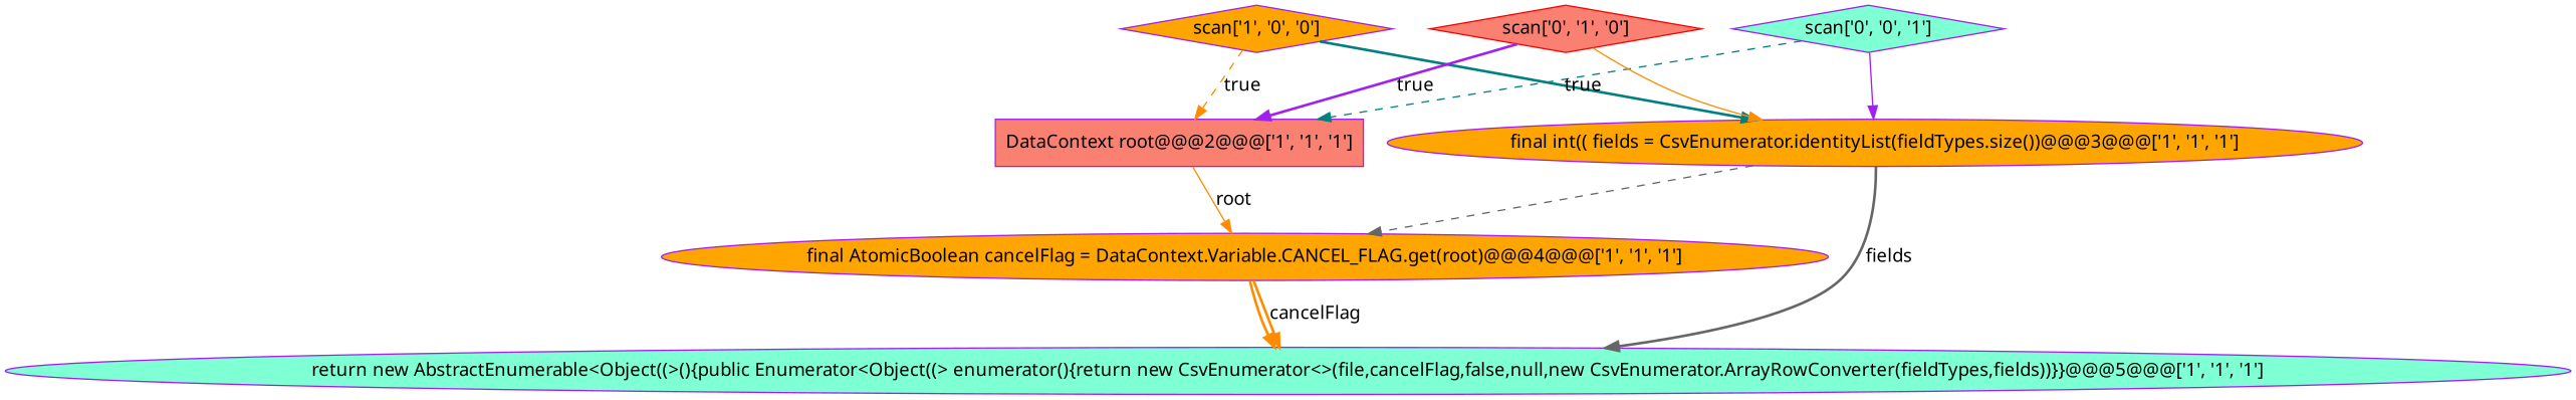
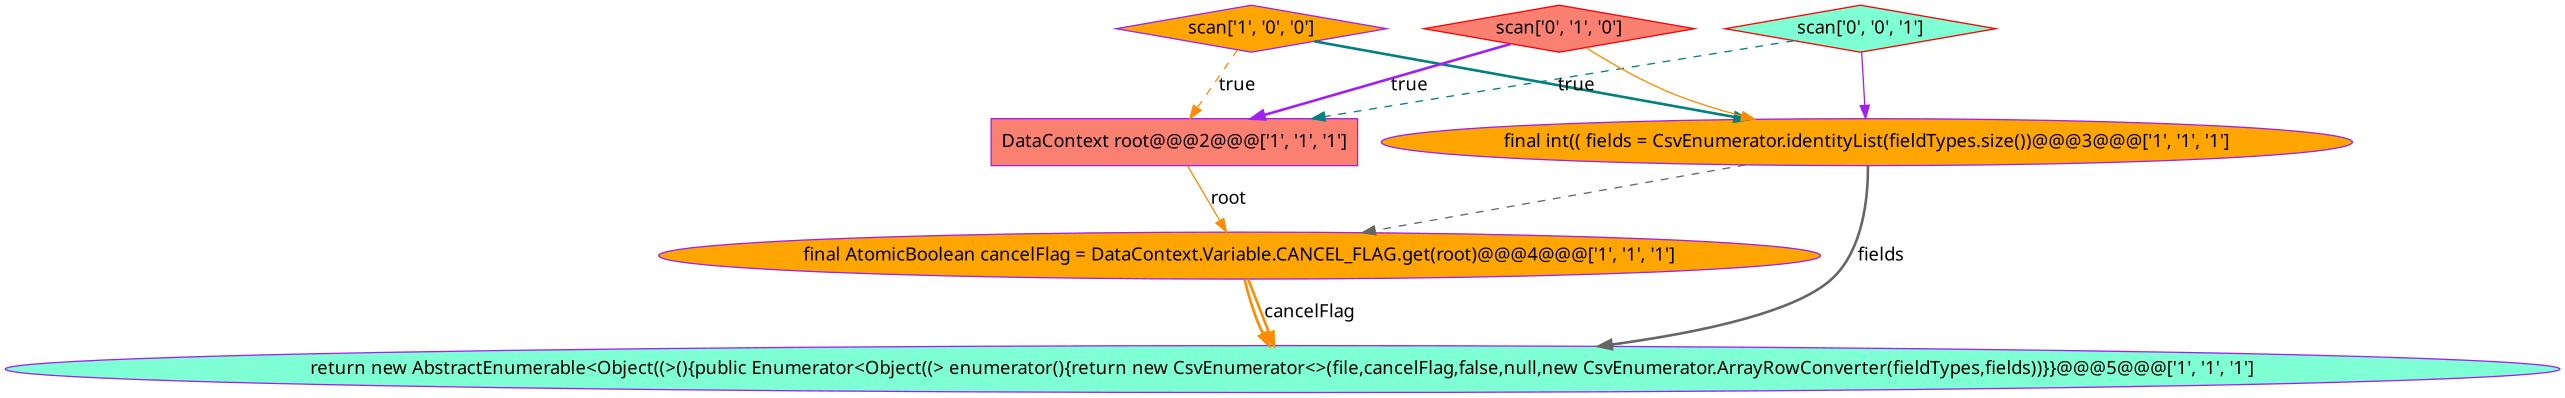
  digraph {
    fontname="Noto Sans"
    node [color=purple fillcolor=orange fontname="Noto Sans" shape=ellipse style=filled]
    edge [color=darkorange fontname="Noto Sans" style=bold]
    n1 [label="final AtomicBoolean cancelFlag = DataContext.Variable.CANCEL_FLAG.get(root)@@@4@@@['1', '1', '1']"]
    n2 [fillcolor=aquamarine label="return new AbstractEnumerable<Object((>(){public Enumerator<Object((> enumerator(){return new CsvEnumerator<>(file,cancelFlag,false,null,new CsvEnumerator.ArrayRowConverter(fieldTypes,fields))}}@@@5@@@['1', '1', '1']"]
    n3 [label="scan['1', '0', '0']" shape=diamond]
    n4 [label="final int(( fields = CsvEnumerator.identityList(fieldTypes.size())@@@3@@@['1', '1', '1']"]
    n5 [fillcolor=salmon label="DataContext root@@@2@@@['1', '1', '1']" shape=box]
-   n6 [fillcolor=aquamarine label="scan['0', '0', '1']" shape=diamond]
+   n6 [color=red fillcolor=aquamarine label="scan['0', '0', '1']" shape=diamond]
    n7 [color=red fillcolor=salmon label="scan['0', '1', '0']" shape=diamond]
    n1 -> n2 [label=cancelFlag]
    n1 -> n2
    n3 -> n4 [color=teal]
    n3 -> n5 [label=true style=dashed]
    n4 -> n1 [color=gray40 style=dashed]
    n4 -> n2 [color=gray40 label=fields]
    n5 -> n1 [label=root style=solid]
    n6 -> n4 [color=purple style=solid]
    n6 -> n5 [color=teal label=true style=dashed]
    n7 -> n4 [style=solid]
    n7 -> n5 [color=purple label=true]
  }
